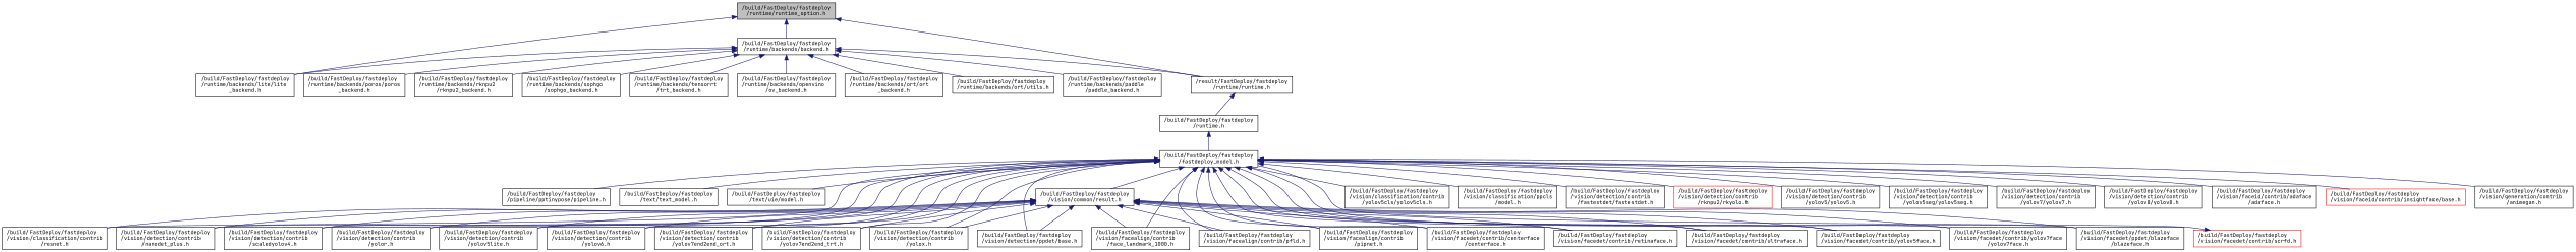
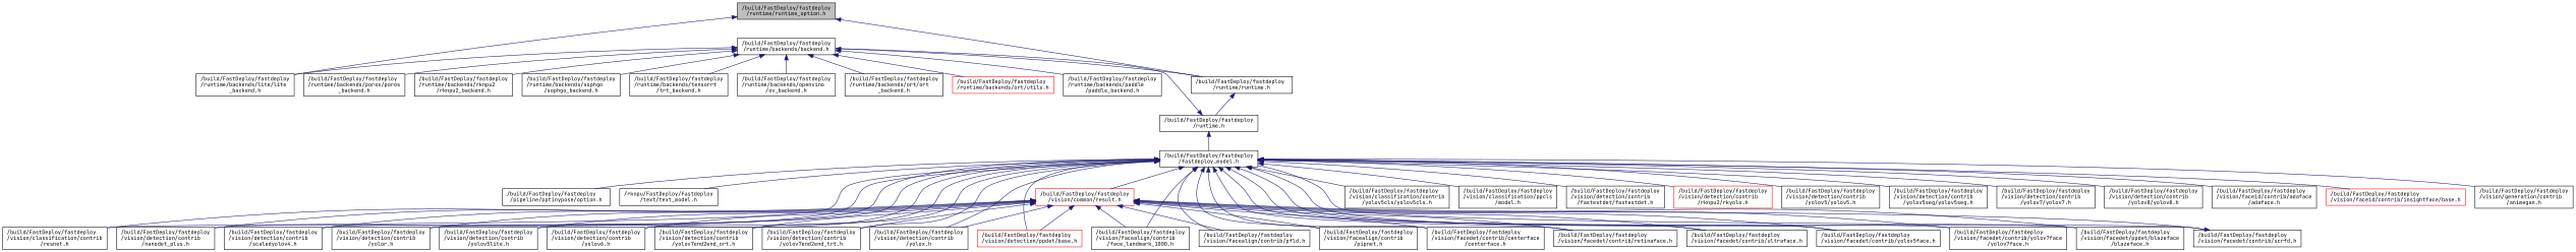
  digraph {
    fontname="JetBrains Mono"
    node [color=black fillcolor=white fontname="JetBrains Mono" fontsize=10 shape=record style=filled]
    edge [color=midnightblue dir=back fontname="JetBrains Mono" fontsize=10 labelfontname=Helvetica labelfontsize=10 style=solid]
    n1 [fillcolor=grey75 fontcolor=black height=0.2 label="/build/FastDeploy/fastdeploy\l/runtime/runtime_option.h" width=0.4]
    n2 [height=0.2 label="/build/FastDeploy/fastdeploy\l/runtime/backends/backend.h" width=0.4]
    n3 [height=0.2 label="/build/FastDeploy/fastdeploy\l/runtime/backends/lite/lite\l_backend.h" width=0.4]
-   n4 [height=0.2 label="/result/FastDeploy/fastdeploy\l/runtime/runtime.h" width=0.4]
+   n4 [height=0.2 label="/build/FastDeploy/fastdeploy\l/runtime/runtime.h" width=0.4]
    n5 [height=0.2 label="/build/FastDeploy/fastdeploy\l/runtime/backends/openvino\l/ov_backend.h" width=0.4]
    n6 [height=0.2 label="/build/FastDeploy/fastdeploy\l/runtime/backends/ort/ort\l_backend.h" width=0.4]
-   n7 [height=0.2 label="/build/FastDeploy/fastdeploy\l/runtime/backends/ort/utils.h" width=0.4]
+   n7 [color=red height=0.2 label="/build/FastDeploy/fastdeploy\l/runtime/backends/ort/utils.h" width=0.4]
    n8 [height=0.2 label="/build/FastDeploy/fastdeploy\l/runtime/backends/paddle\l/paddle_backend.h" width=0.4]
    n9 [height=0.2 label="/build/FastDeploy/fastdeploy\l/runtime/backends/poros/poros\l_backend.h" width=0.4]
    n10 [height=0.2 label="/build/FastDeploy/fastdeploy\l/runtime/backends/rknpu2\l/rknpu2_backend.h" width=0.4]
    n11 [height=0.2 label="/build/FastDeploy/fastdeploy\l/runtime/backends/sophgo\l/sophgo_backend.h" width=0.4]
    n12 [height=0.2 label="/build/FastDeploy/fastdeploy\l/runtime/backends/tensorrt\l/trt_backend.h" width=0.4]
    n13 [height=0.2 label="/build/FastDeploy/fastdeploy\l/runtime.h" width=0.4]
    n14 [height=0.2 label="/build/FastDeploy/fastdeploy\l/fastdeploy_model.h" width=0.4]
-   n15 [height=0.2 label="/build/FastDeploy/fastdeploy\l/pipeline/pptinypose/pipeline.h" width=0.4]
-   n16 [height=0.2 label="/build/FastDeploy/fastdeploy\l/text/text_model.h" width=0.4]
-   n17 [height=0.2 label="/build/FastDeploy/fastdeploy\l/text/uie/model.h" width=0.4]
+   n15 [height=0.2 label="/build/FastDeploy/fastdeploy\l/pipeline/pptinypose/option.h" width=0.4]
+   n16 [height=0.2 label="/rknpu/FastDeploy/fastdeploy\l/text/text_model.h" width=0.4]
    n18 [height=0.2 label="/build/FastDeploy/fastdeploy\l/vision/classification/contrib\l/resnet.h" width=0.4]
    n19 [height=0.2 label="/build/FastDeploy/fastdeploy\l/vision/classification/contrib\l/yolov5cls/yolov5cls.h" width=0.4]
    n20 [height=0.2 label="/build/FastDeploy/fastdeploy\l/vision/classification/ppcls\l/model.h" width=0.4]
-   n21 [height=0.2 label="/build/FastDeploy/fastdeploy\l/vision/common/result.h" width=0.4]
+   n21 [color=red height=0.2 label="/build/FastDeploy/fastdeploy\l/vision/common/result.h" width=0.4]
    n22 [height=0.2 label="/build/FastDeploy/fastdeploy\l/vision/detection/contrib\l/nanodet_plus.h" width=0.4]
    n23 [height=0.2 label="/build/FastDeploy/fastdeploy\l/vision/detection/contrib\l/scaledyolov4.h" width=0.4]
    n24 [height=0.2 label="/build/FastDeploy/fastdeploy\l/vision/detection/contrib\l/yolor.h" width=0.4]
    n25 [height=0.2 label="/build/FastDeploy/fastdeploy\l/vision/detection/contrib\l/yolov5lite.h" width=0.4]
    n26 [height=0.2 label="/build/FastDeploy/fastdeploy\l/vision/detection/contrib\l/yolov6.h" width=0.4]
    n27 [height=0.2 label="/build/FastDeploy/fastdeploy\l/vision/detection/contrib\l/yolov7end2end_ort.h" width=0.4]
    n28 [height=0.2 label="/build/FastDeploy/fastdeploy\l/vision/detection/contrib\l/yolov7end2end_trt.h" width=0.4]
    n29 [height=0.2 label="/build/FastDeploy/fastdeploy\l/vision/detection/contrib\l/yolox.h" width=0.4]
-   n30 [height=0.2 label="/build/FastDeploy/fastdeploy\l/vision/detection/ppdet/base.h" width=0.4]
+   n30 [color=red height=0.2 label="/build/FastDeploy/fastdeploy\l/vision/detection/ppdet/base.h" width=0.4]
    n31 [height=0.2 label="/build/FastDeploy/fastdeploy\l/vision/facealign/contrib\l/face_landmark_1000.h" width=0.4]
    n32 [height=0.2 label="/build/FastDeploy/fastdeploy\l/vision/facealign/contrib/pfld.h" width=0.4]
    n33 [height=0.2 label="/build/FastDeploy/fastdeploy\l/vision/facealign/contrib\l/pipnet.h" width=0.4]
    n34 [height=0.2 label="/build/FastDeploy/fastdeploy\l/vision/facedet/contrib/centerface\l/centerface.h" width=0.4]
    n35 [height=0.2 label="/build/FastDeploy/fastdeploy\l/vision/facedet/contrib/retinaface.h" width=0.4]
    n36 [height=0.2 label="/build/FastDeploy/fastdeploy\l/vision/facedet/contrib/ultraface.h" width=0.4]
    n37 [height=0.2 label="/build/FastDeploy/fastdeploy\l/vision/facedet/contrib/yolov5face.h" width=0.4]
    n38 [height=0.2 label="/build/FastDeploy/fastdeploy\l/vision/facedet/contrib/yolov7face\l/yolov7face.h" width=0.4]
    n39 [height=0.2 label="/build/FastDeploy/fastdeploy\l/vision/facedet/ppdet/blazeface\l/blazeface.h" width=0.4]
    n40 [height=0.2 label="/build/FastDeploy/fastdeploy\l/vision/detection/contrib\l/fastestdet/fastestdet.h" width=0.4]
    n41 [color=red height=0.2 label="/build/FastDeploy/fastdeploy\l/vision/detection/contrib\l/rknpu2/rkyolo.h" width=0.4]
    n42 [height=0.2 label="/build/FastDeploy/fastdeploy\l/vision/detection/contrib\l/yolov5/yolov5.h" width=0.4]
    n43 [height=0.2 label="/build/FastDeploy/fastdeploy\l/vision/detection/contrib\l/yolov5seg/yolov5seg.h" width=0.4]
    n44 [height=0.2 label="/build/FastDeploy/fastdeploy\l/vision/detection/contrib\l/yolov7/yolov7.h" width=0.4]
    n45 [height=0.2 label="/build/FastDeploy/fastdeploy\l/vision/detection/contrib\l/yolov8/yolov8.h" width=0.4]
    n46 [height=0.2 label="/build/FastDeploy/fastdeploy\l/vision/faceid/contrib/adaface\l/adaface.h" width=0.4]
    n47 [color=red height=0.2 label="/build/FastDeploy/fastdeploy\l/vision/faceid/contrib/insightface/base.h" width=0.4]
    n48 [height=0.2 label="/build/FastDeploy/fastdeploy\l/vision/generation/contrib\l/animegan.h" width=0.4]
-   n49 [color=red height=0.2 label="/build/FastDeploy/fastdeploy\l/vision/facedet/contrib/scrfd.h" width=0.4]
-   n1 -> n2
+   n49 [height=0.2 label="/build/FastDeploy/fastdeploy\l/vision/facedet/contrib/scrfd.h" width=0.4]
+   n13 -> n2
    n1 -> n3
    n1 -> n4
    n2 -> n3
    n2 -> n4
    n2 -> n5
    n2 -> n6
    n2 -> n7
    n2 -> n8
    n2 -> n9
    n2 -> n10
    n2 -> n11
    n2 -> n12
    n4 -> n13
    n13 -> n14
    n14 -> n15
    n14 -> n16
-   n14 -> n17
    n14 -> n18
    n14 -> n19
    n14 -> n20
    n14 -> n21
    n14 -> n22
    n14 -> n23
    n14 -> n24
    n14 -> n25
    n14 -> n26
    n14 -> n27
    n14 -> n28
    n14 -> n29
    n14 -> n30
    n14 -> n31
    n14 -> n32
    n14 -> n33
    n14 -> n34
    n14 -> n35
    n14 -> n36
    n14 -> n37
    n14 -> n38
    n14 -> n39
    n14 -> n40
    n14 -> n41
    n14 -> n42
    n14 -> n43
    n14 -> n44
    n14 -> n45
    n14 -> n46
    n14 -> n47
    n14 -> n48
    n21 -> n18
    n21 -> n22
    n21 -> n23
    n21 -> n24
    n21 -> n25
    n21 -> n26
    n21 -> n27
    n21 -> n28
    n21 -> n29
    n21 -> n30
    n21 -> n31
    n21 -> n32
    n21 -> n33
    n21 -> n34
    n21 -> n35
    n21 -> n36
    n21 -> n37
    n21 -> n38
    n21 -> n39
+   n21 -> n49
    n49 -> n14
  }
